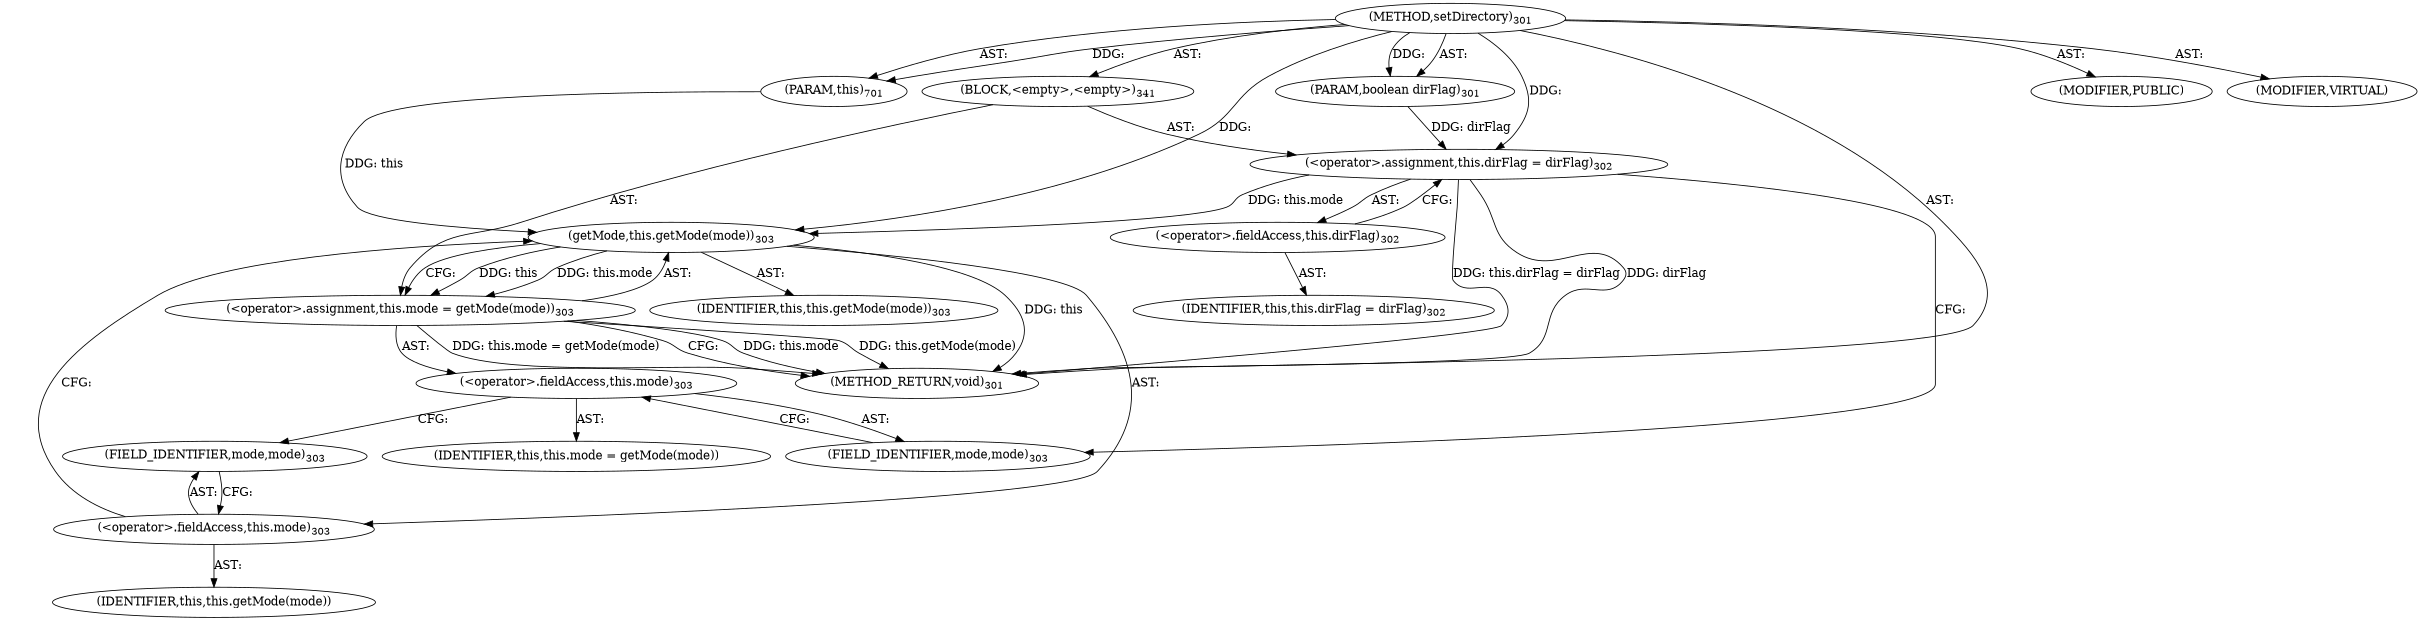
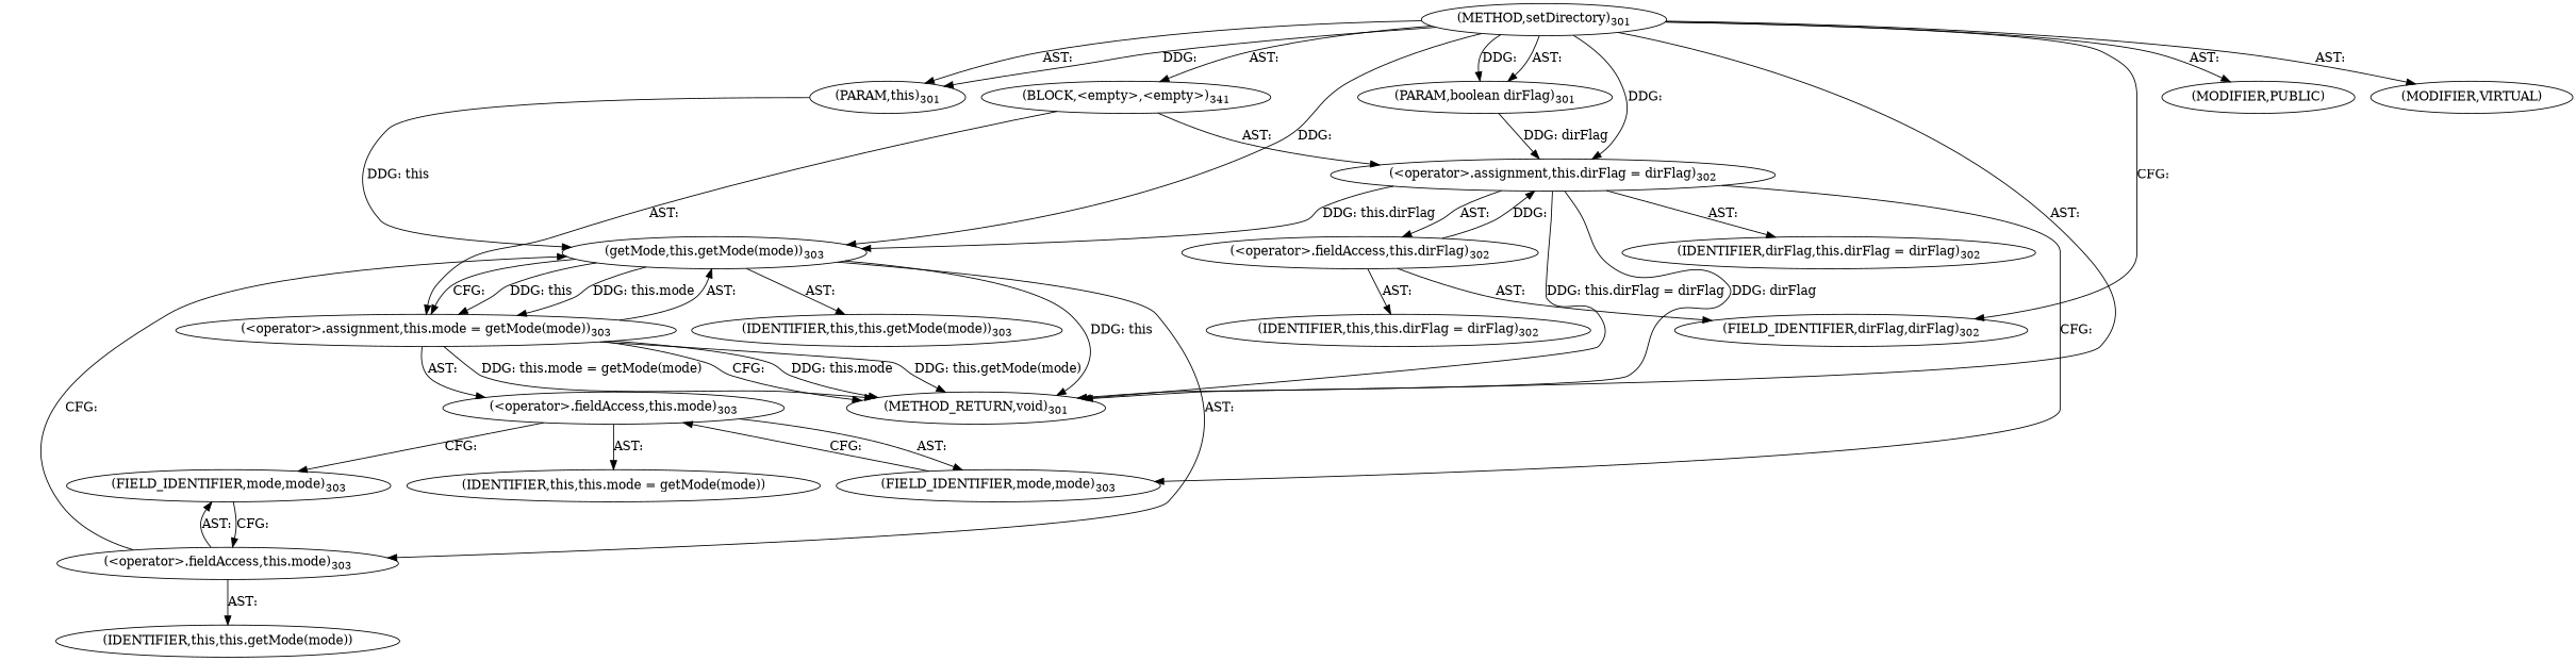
  digraph {
    n1 [label=<(METHOD,setDirectory)<SUB>301</SUB>>]
-   n2 [label=<(PARAM,this)<SUB>701</SUB>>]
+   n2 [label=<(PARAM,this)<SUB>301</SUB>>]
    n3 [label=<(PARAM,boolean dirFlag)<SUB>301</SUB>>]
    n4 [label=<(BLOCK,&lt;empty&gt;,&lt;empty&gt;)<SUB>341</SUB>>]
    n5 [label=<(&lt;operator&gt;.assignment,this.dirFlag = dirFlag)<SUB>302</SUB>>]
+   n6 [label=<(FIELD_IDENTIFIER,dirFlag,dirFlag)<SUB>302</SUB>>]
    n7 [label=<(getMode,this.getMode(mode))<SUB>303</SUB>>]
    n8 [label=<(MODIFIER,PUBLIC)>]
    n9 [label=<(MODIFIER,VIRTUAL)>]
    n10 [label=<(METHOD_RETURN,void)<SUB>301</SUB>>]
    n11 [label=<(&lt;operator&gt;.assignment,this.mode = getMode(mode))<SUB>303</SUB>>]
    n12 [label=<(&lt;operator&gt;.fieldAccess,this.dirFlag)<SUB>302</SUB>>]
+   n13 [label=<(IDENTIFIER,dirFlag,this.dirFlag = dirFlag)<SUB>302</SUB>>]
    n14 [label=<(FIELD_IDENTIFIER,mode,mode)<SUB>303</SUB>>]
    n15 [label=<(IDENTIFIER,this,this.getMode(mode))<SUB>303</SUB>>]
    n16 [label=<(&lt;operator&gt;.fieldAccess,this.mode)<SUB>303</SUB>>]
    n17 [label=<(&lt;operator&gt;.fieldAccess,this.mode)<SUB>303</SUB>>]
    n18 [label=<(IDENTIFIER,this,this.dirFlag = dirFlag)<SUB>302</SUB>>]
    n19 [label=<(IDENTIFIER,this,this.mode = getMode(mode))>]
    n20 [label=<(FIELD_IDENTIFIER,mode,mode)<SUB>303</SUB>>]
    n21 [label=<(IDENTIFIER,this,this.getMode(mode))>]
    n1 -> n2 [label="AST: "]
    n1 -> n2 [label="DDG: "]
    n1 -> n3 [label="AST: "]
    n1 -> n3 [label="DDG: "]
    n1 -> n4 [label="AST: "]
    n1 -> n5 [label="DDG: "]
+   n1 -> n6 [label="CFG: "]
    n1 -> n7 [label="DDG: "]
    n1 -> n8 [label="AST: "]
    n1 -> n9 [label="AST: "]
    n1 -> n10 [label="AST: "]
    n2 -> n7 [label="DDG: this"]
    n3 -> n5 [label="DDG: dirFlag"]
    n4 -> n5 [label="AST: "]
    n4 -> n11 [label="AST: "]
-   n5 -> n7 [label="DDG: this.mode"]
+   n5 -> n7 [label="DDG: this.dirFlag"]
    n5 -> n10 [label="DDG: dirFlag"]
    n5 -> n10 [label="DDG: this.dirFlag = dirFlag"]
    n5 -> n12 [label="AST: "]
+   n5 -> n13 [label="AST: "]
    n5 -> n14 [label="CFG: "]
    n7 -> n10 [label="DDG: this"]
    n7 -> n11 [label="CFG: "]
    n7 -> n11 [label="DDG: this"]
    n7 -> n11 [label="DDG: this.mode"]
    n7 -> n15 [label="AST: "]
    n7 -> n16 [label="AST: "]
    n11 -> n7 [label="AST: "]
    n11 -> n10 [label="CFG: "]
    n11 -> n10 [label="DDG: this.mode"]
    n11 -> n10 [label="DDG: this.getMode(mode)"]
    n11 -> n10 [label="DDG: this.mode = getMode(mode)"]
    n11 -> n17 [label="AST: "]
-   n12 -> n5 [label="CFG: "]
+   n12 -> n5 [label="DDG: "]
+   n12 -> n6 [label="AST: "]
    n12 -> n18 [label="AST: "]
    n14 -> n17 [label="CFG: "]
    n16 -> n7 [label="CFG: "]
    n16 -> n20 [label="AST: "]
    n16 -> n21 [label="AST: "]
    n17 -> n14 [label="AST: "]
    n17 -> n19 [label="AST: "]
    n17 -> n20 [label="CFG: "]
    n20 -> n16 [label="CFG: "]
  }
